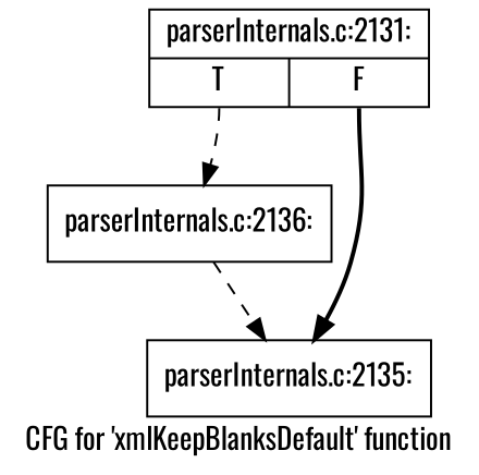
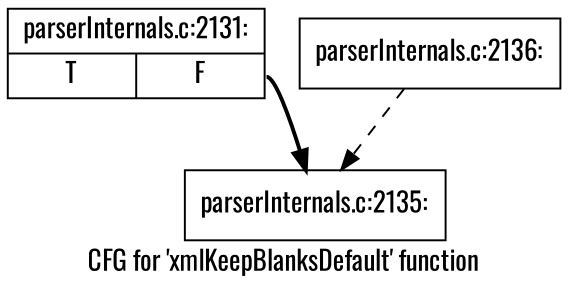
  digraph {
    fontname=Oswald
    label="CFG for 'xmlKeepBlanksDefault' function"
    node [fontname=Oswald shape=record]
    edge [fontname=Oswald style=dashed]
    n1 [label="{parserInternals.c:2131:|{<s0>T|<s1>F}}"]
    n2 [label="{parserInternals.c:2136:}"]
    n3 [label="{parserInternals.c:2135:}"]
-   n1 -> n2 [tailport=s0]
    n1 -> n3 [style=bold tailport=s1]
    n2 -> n3
  }
